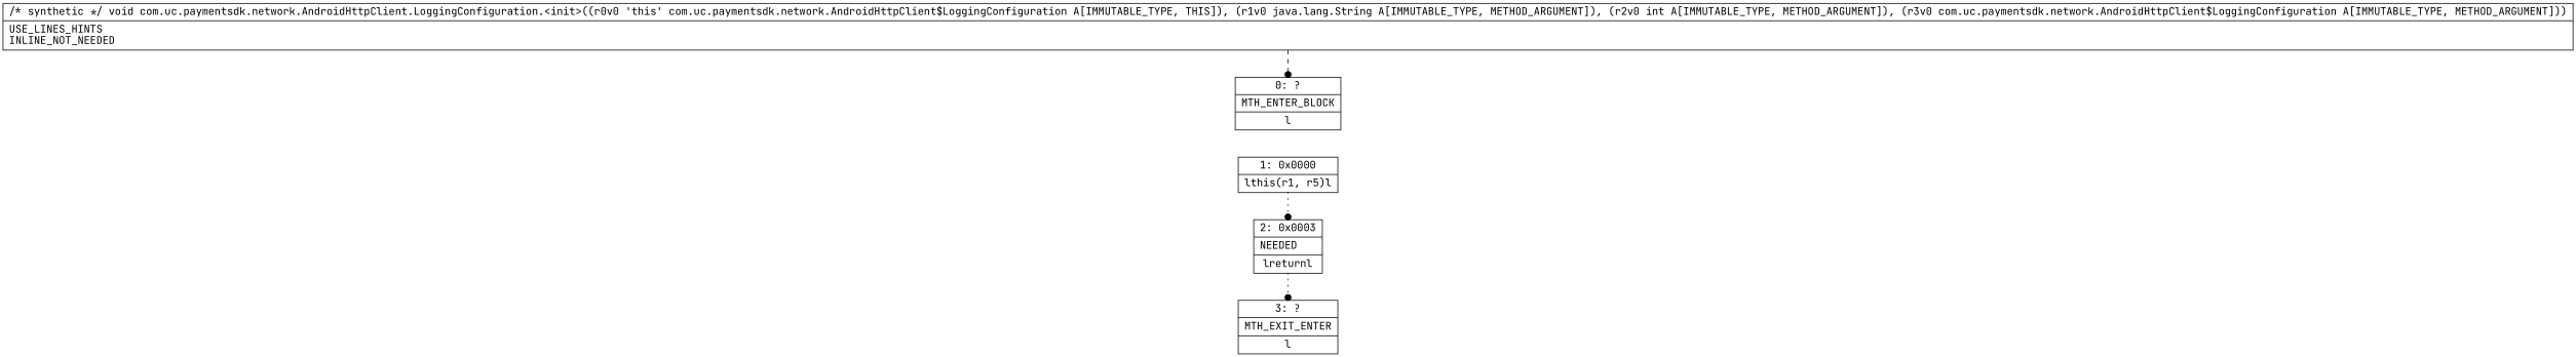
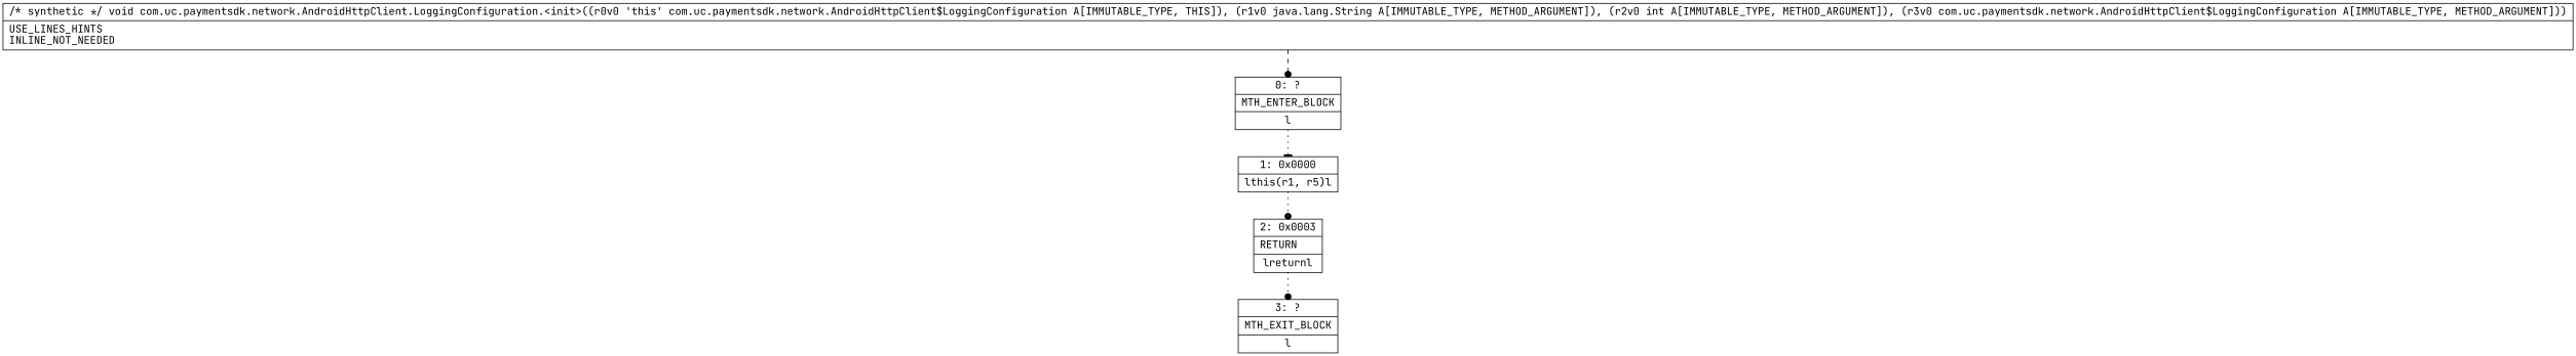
  digraph {
    fontname="JetBrains Mono"
    node [fontname="JetBrains Mono" shape=record]
    edge [arrowhead=dot fontname="JetBrains Mono" style=dotted]
    n1 [label="{0\:\ ?|MTH_ENTER_BLOCK\l|l}"]
    n2 [label="{1\:\ 0x0000|lthis(r1, r5)l}"]
-   n3 [label="{2\:\ 0x0003|NEEDED\l|lreturnl}"]
-   n4 [label="{3\:\ ?|MTH_EXIT_ENTER\l|l}"]
+   n3 [label="{2\:\ 0x0003|RETURN\l|lreturnl}"]
+   n4 [label="{3\:\ ?|MTH_EXIT_BLOCK\l|l}"]
    n5 [label="{\/* synthetic *\/ void com.uc.paymentsdk.network.AndroidHttpClient.LoggingConfiguration.\<init\>((r0v0 'this' com.uc.paymentsdk.network.AndroidHttpClient$LoggingConfiguration A[IMMUTABLE_TYPE, THIS]), (r1v0 java.lang.String A[IMMUTABLE_TYPE, METHOD_ARGUMENT]), (r2v0 int A[IMMUTABLE_TYPE, METHOD_ARGUMENT]), (r3v0 com.uc.paymentsdk.network.AndroidHttpClient$LoggingConfiguration A[IMMUTABLE_TYPE, METHOD_ARGUMENT]))  | USE_LINES_HINTS\lINLINE_NOT_NEEDED\l}"]
+   n1 -> n2 [arrowhead=tee]
    n2 -> n3
    n3 -> n4
    n5 -> n1 [style=dashed]
  }
